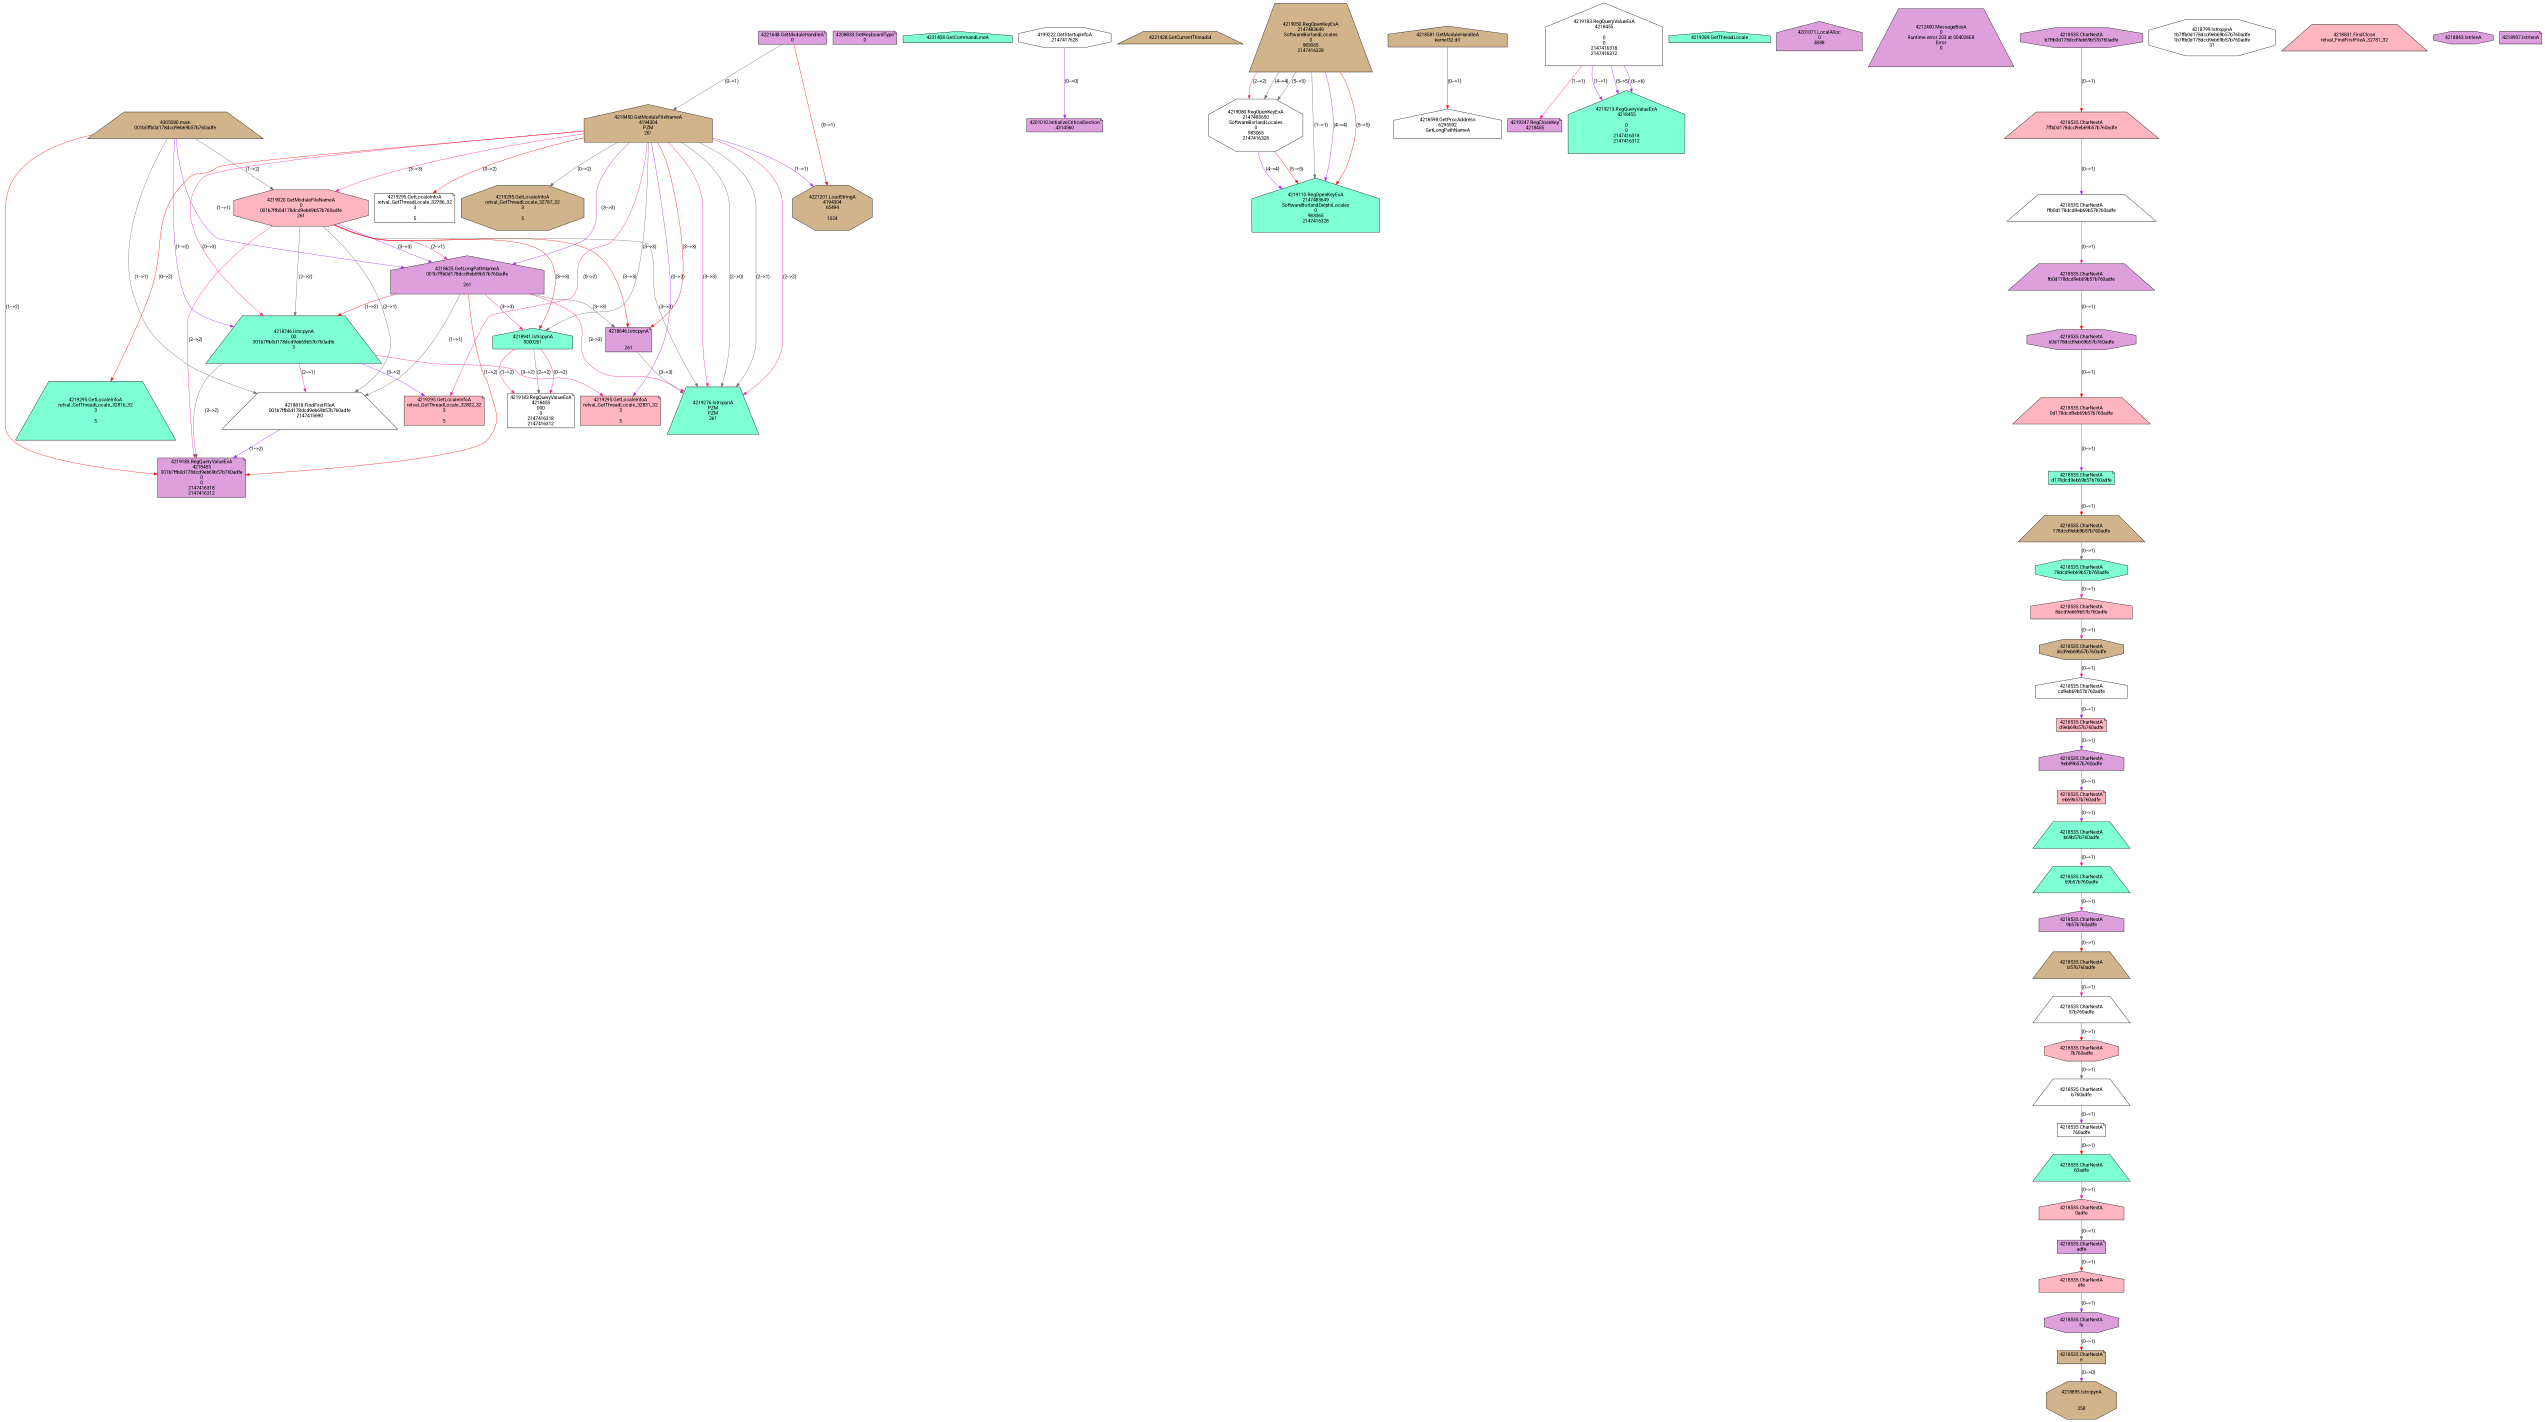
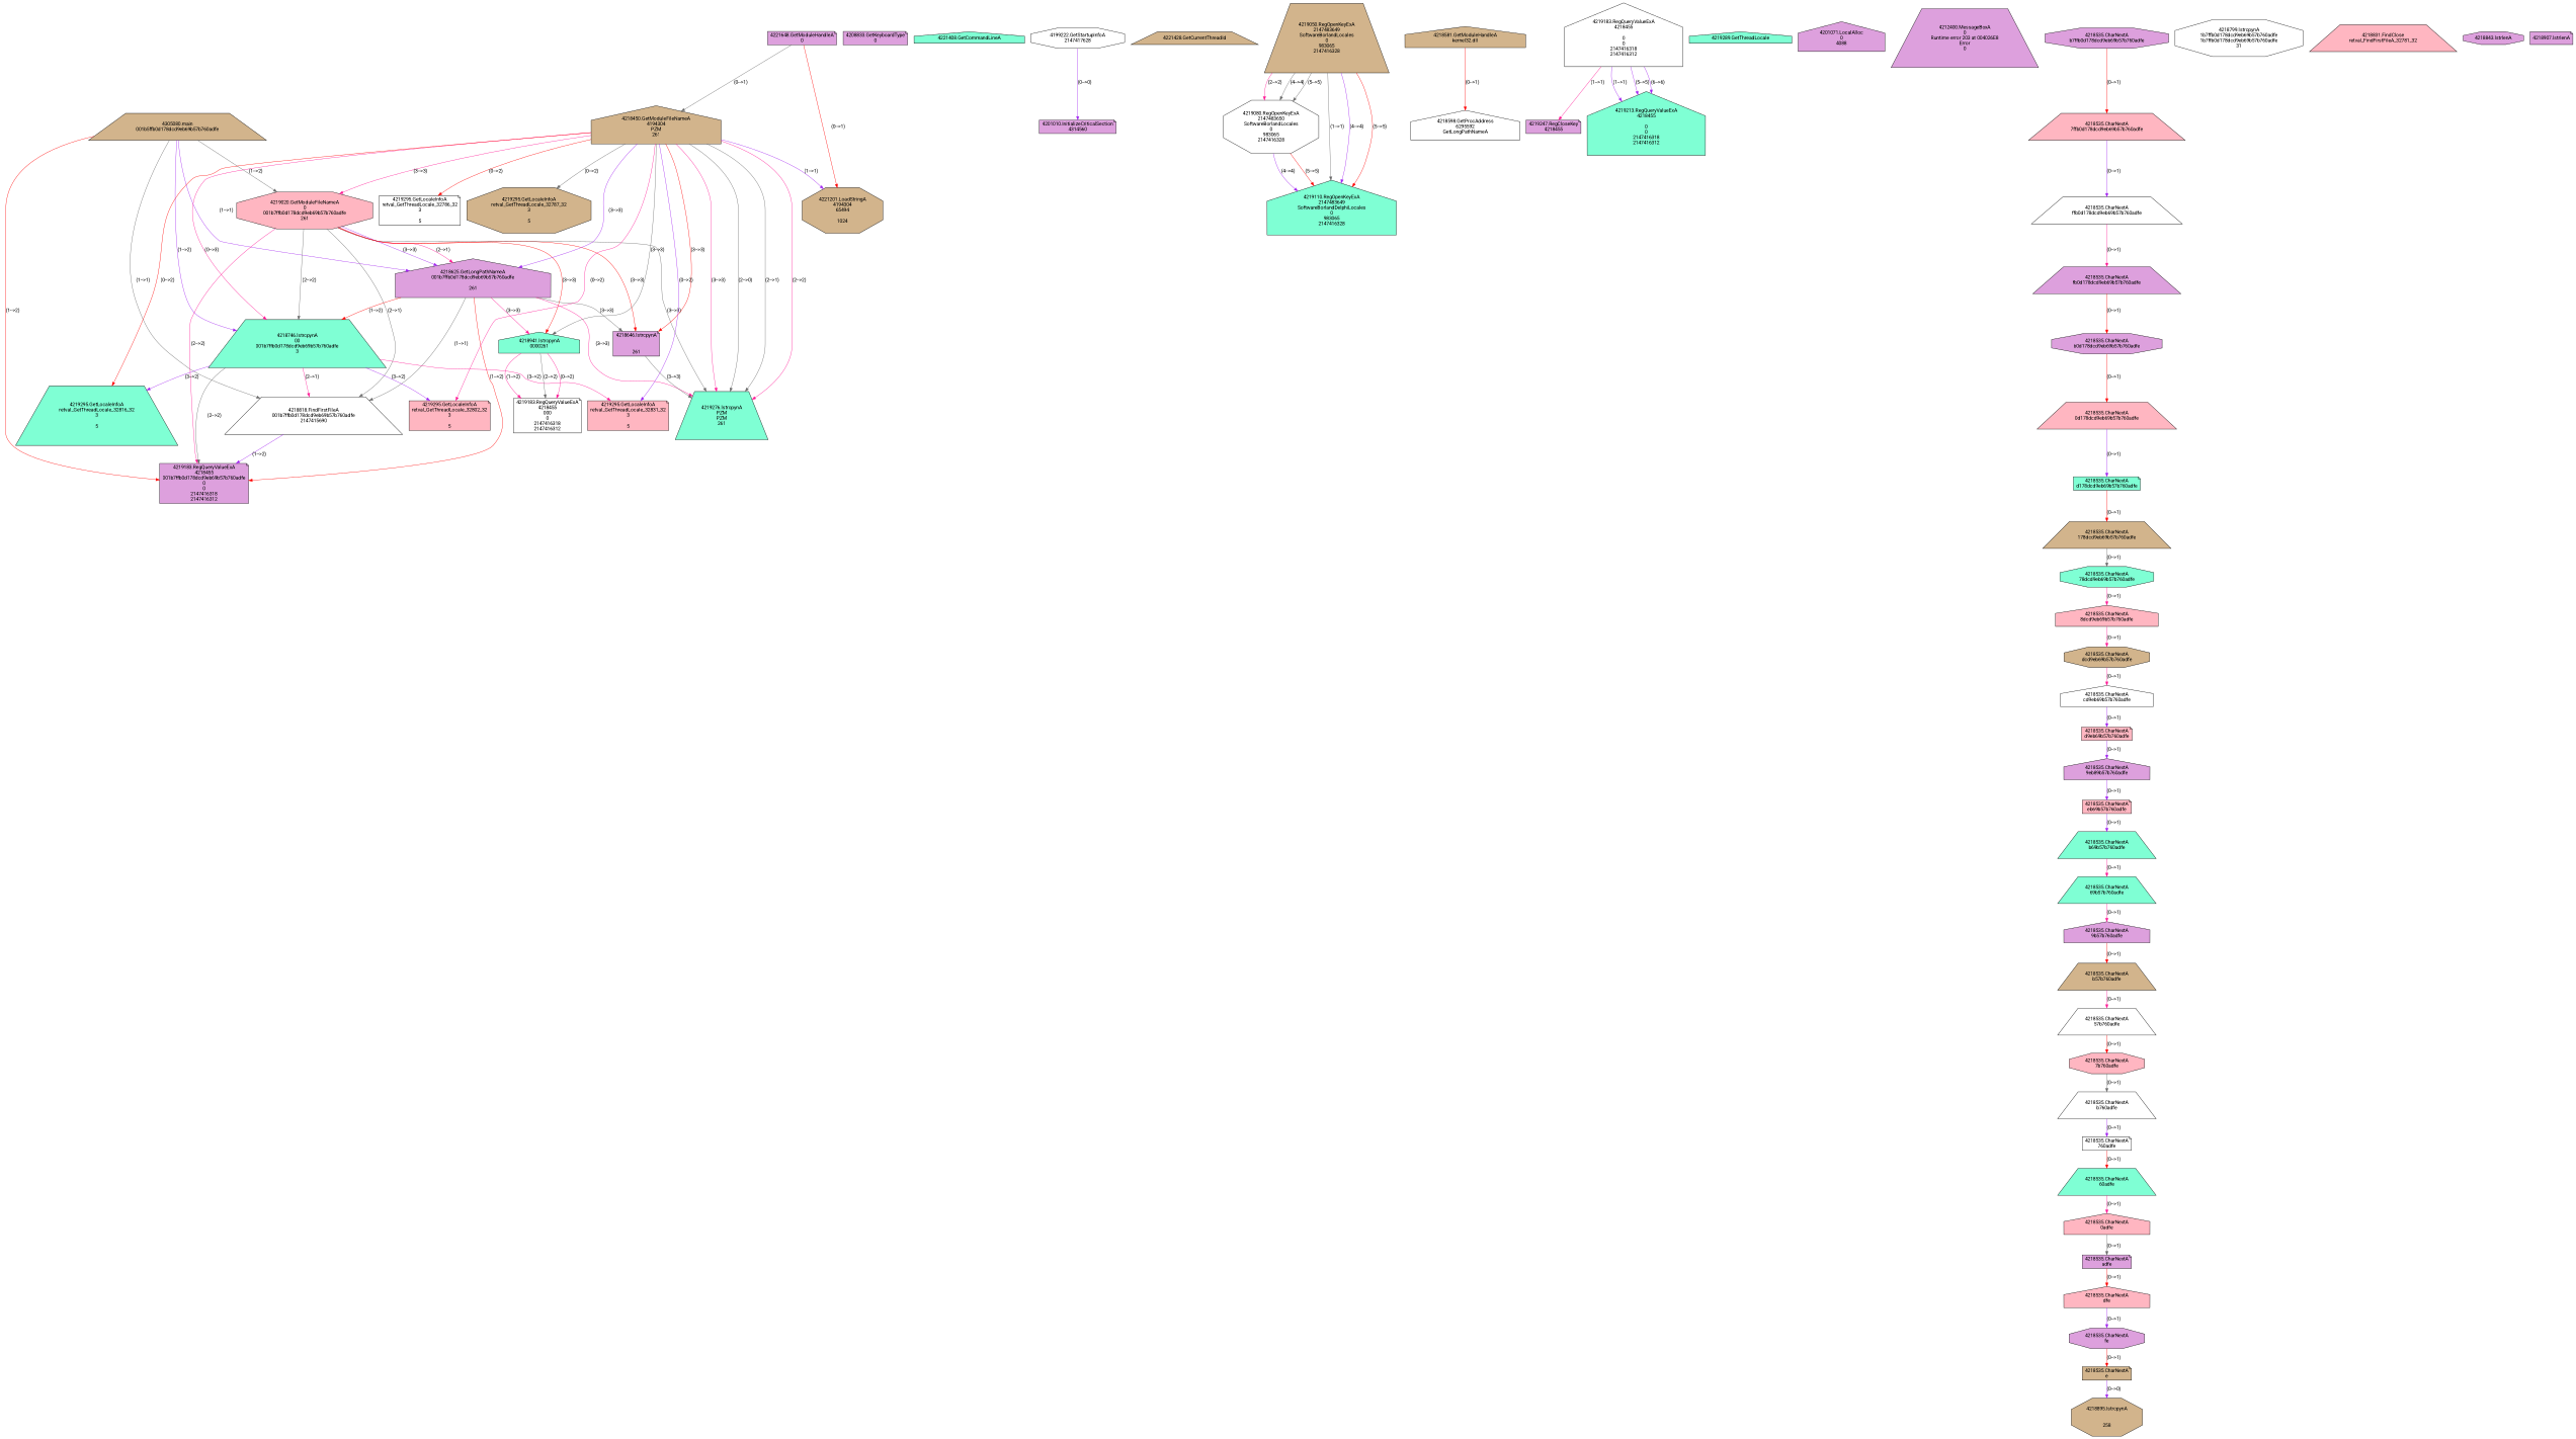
  digraph {
    fontname=Roboto
    node [fillcolor=plum fontname=Roboto shape=trapezium style=filled]
    edge [color=purple fontname=Roboto]
    n1 [fillcolor=tan label="4305080.main\n001b5ffb0d178dcd9eb69b57b760adfe"]
    n2 [fillcolor=lightpink label="4219020.GetModuleFileNameA\n0\n001b7ffb0d178dcd9eb69b57b760adfe\n261" shape=octagon]
    n3 [label="4218625.GetLongPathNameA\n001b7ffb0d178dcd9eb69b57b760adfe\n\n261" shape=house]
    n4 [fillcolor=aquamarine label="4218746.lstrcpynA\n00\n001b7ffb0d178dcd9eb69b57b760adfe\n3"]
    n5 [fillcolor=white label="4218818.FindFirstFileA\n001b7ffb0d178dcd9eb69b57b760adfe\n2147415690"]
    n6 [label="4219183.RegQueryValueExA\n4218455\n001b7ffb0d178dcd9eb69b57b760adfe\n0\n0\n2147416318\n2147416312" shape=note]
    n7 [label="4218646.lstrcpynA\n\n\n261" shape=note]
    n8 [fillcolor=aquamarine label="4219276.lstrcpynA\nPZM\nPZM\n261"]
    n9 [fillcolor=aquamarine label="4218941.lstrcpynA\n0000261" shape=house]
    n10 [fillcolor=lightpink label="4219295.GetLocaleInfoA\nretval_GetThreadLocale_32802_32\n3\n\n5" shape=note]
    n11 [fillcolor=aquamarine label="4219295.GetLocaleInfoA\nretval_GetThreadLocale_32816_32\n3\n\n5"]
    n12 [fillcolor=lightpink label="4219295.GetLocaleInfoA\nretval_GetThreadLocale_32831_32\n3\n\n5" shape=note]
    n13 [label="4221648.GetModuleHandleA\n0" shape=note]
    n14 [fillcolor=tan label="4218450.GetModuleFileNameA\n4194304\nPZM\n261" shape=house]
    n15 [fillcolor=tan label="4221201.LoadStringA\n4194304\n65494\n\n1024" shape=octagon]
    n16 [fillcolor=white label="4219295.GetLocaleInfoA\nretval_GetThreadLocale_32786_32\n3\n\n5" shape=note]
    n17 [fillcolor=tan label="4219295.GetLocaleInfoA\nretval_GetThreadLocale_32787_32\n3\n\n5" shape=octagon]
    n18 [label="4208833.GetKeyboardType\n0" shape=note]
    n19 [fillcolor=aquamarine label="4221408.GetCommandLineA\n" shape=house]
    n20 [fillcolor=white label="4199222.GetStartupInfoA\n2147417628" shape=octagon]
    n21 [label="4201010.InitializeCriticalSection\n4314560" shape=note]
    n22 [fillcolor=tan label="4221428.GetCurrentThreadId\n"]
    n23 [fillcolor=white label="4219183.RegQueryValueExA\n4218455\n000\n0\n2147416318\n2147416312" shape=note]
    n24 [fillcolor=tan label="4219050.RegOpenKeyExA\n2147483649\nSoftware\Borland\Locales\n0\n983065\n2147416328"]
    n25 [fillcolor=white label="4219080.RegOpenKeyExA\n2147483650\nSoftware\Borland\Locales\n0\n983065\n2147416328" shape=octagon]
    n26 [fillcolor=aquamarine label="4219110.RegOpenKeyExA\n2147483649\nSoftware\Borland\Delphi\Locales\n0\n983065\n2147416328" shape=house]
    n27 [fillcolor=tan label="4218581.GetModuleHandleA\nkernel32.dll" shape=house]
    n28 [fillcolor=white label="4218598.GetProcAddress\n6295592\nGetLongPathNameA" shape=house]
    n29 [fillcolor=white label="4219183.RegQueryValueExA\n4218455\n\n0\n0\n2147416318\n2147416312" shape=house]
    n30 [label="4219247.RegCloseKey\n4218455" shape=note]
    n31 [fillcolor=aquamarine label="4219213.RegQueryValueExA\n4218455\n\n0\n0\n2147416318\n2147416312" shape=house]
    n32 [fillcolor=aquamarine label="4219289.GetThreadLocale\n" shape=house]
    n33 [label="4201071.LocalAlloc\n0\n4088" shape=house]
    n34 [label="4212400.MessageBoxA\n0\nRuntime error 203 at 004026E8\nError\n0"]
    n35 [label="4218535.CharNextA\nb7ffb0d178dcd9eb69b57b760adfe" shape=octagon]
    n36 [fillcolor=lightpink label="4218535.CharNextA\n7ffb0d178dcd9eb69b57b760adfe"]
    n37 [fillcolor=white label="4218535.CharNextA\nffb0d178dcd9eb69b57b760adfe"]
    n38 [label="4218535.CharNextA\nfb0d178dcd9eb69b57b760adfe"]
    n39 [label="4218535.CharNextA\nb0d178dcd9eb69b57b760adfe" shape=octagon]
    n40 [fillcolor=lightpink label="4218535.CharNextA\n0d178dcd9eb69b57b760adfe"]
    n41 [fillcolor=aquamarine label="4218535.CharNextA\nd178dcd9eb69b57b760adfe" shape=note]
    n42 [fillcolor=tan label="4218535.CharNextA\n178dcd9eb69b57b760adfe"]
    n43 [fillcolor=aquamarine label="4218535.CharNextA\n78dcd9eb69b57b760adfe" shape=octagon]
    n44 [fillcolor=lightpink label="4218535.CharNextA\n8dcd9eb69b57b760adfe" shape=house]
    n45 [fillcolor=tan label="4218535.CharNextA\ndcd9eb69b57b760adfe" shape=octagon]
    n46 [fillcolor=white label="4218535.CharNextA\ncd9eb69b57b760adfe" shape=house]
    n47 [fillcolor=lightpink label="4218535.CharNextA\nd9eb69b57b760adfe" shape=note]
    n48 [label="4218535.CharNextA\n9eb89b57b760adfe" shape=house]
    n49 [fillcolor=lightpink label="4218535.CharNextA\neb69b57b760adfe" shape=note]
    n50 [fillcolor=aquamarine label="4218535.CharNextA\nb69b57b760adfe"]
    n51 [fillcolor=aquamarine label="4218535.CharNextA\n69b57b760adfe"]
    n52 [label="4218535.CharNextA\n9b57b760adfe" shape=house]
    n53 [fillcolor=tan label="4218535.CharNextA\nb57b760adfe"]
    n54 [fillcolor=white label="4218535.CharNextA\n57b760adfe"]
    n55 [fillcolor=lightpink label="4218535.CharNextA\n7b760adfe" shape=octagon]
    n56 [fillcolor=white label="4218535.CharNextA\nb760adfe"]
    n57 [fillcolor=white label="4218535.CharNextA\n760adfe" shape=note]
    n58 [fillcolor=aquamarine label="4218535.CharNextA\n60adfe"]
    n59 [fillcolor=lightpink label="4218535.CharNextA\n0adfe" shape=house]
    n60 [label="4218535.CharNextA\nadfe" shape=note]
    n61 [fillcolor=lightpink label="4218535.CharNextA\ndfe" shape=house]
    n62 [label="4218535.CharNextA\nfe" shape=octagon]
    n63 [fillcolor=tan label="4218535.CharNextA\ne" shape=note]
    n64 [fillcolor=tan label="4218895.lstrcpynA\n\n\n258" shape=octagon]
    n65 [fillcolor=white label="4218799.lstrcpynA\n1b7ffb0d178dcd9eb69b57b760adfe\n1b7ffb0d178dcd9eb69b57b760adfe\n31" shape=octagon]
    n66 [fillcolor=lightpink label="4218831.FindClose\nretval_FindFirstFileA_32781_32"]
    n67 [label="4218843.lstrlenA\n" shape=octagon]
    n68 [label="4218907.lstrlenA\n" shape=note]
    n1 -> n2 [color=gray40 label="(1-->2)"]
    n1 -> n3 [label="(1-->1)"]
    n1 -> n4 [label="(1-->2)"]
    n1 -> n5 [color=gray40 label="(1-->1)"]
    n1 -> n6 [color=red label="(1-->2)"]
    n2 -> n3 [color=deeppink label="(2-->1)"]
    n2 -> n3 [label="(3-->3)"]
    n2 -> n4 [color=gray40 label="(2-->2)"]
    n2 -> n5 [color=gray40 label="(2-->1)"]
    n2 -> n6 [color=deeppink label="(2-->2)"]
    n2 -> n7 [color=red label="(3-->3)"]
    n2 -> n8 [color=gray40 label="(3-->3)"]
    n2 -> n9 [color=red label="(3-->3)"]
    n3 -> n4 [color=red label="(1-->2)"]
    n3 -> n5 [color=gray40 label="(1-->1)"]
    n3 -> n6 [color=red label="(1-->2)"]
    n3 -> n7 [color=gray40 label="(3-->3)"]
    n3 -> n8 [color=deeppink label="(3-->3)"]
    n3 -> n9 [color=deeppink label="(3-->3)"]
    n4 -> n5 [color=deeppink label="(2-->1)"]
    n4 -> n6 [color=gray40 label="(2-->2)"]
    n4 -> n10 [label="(3-->2)"]
+   n4 -> n11 [label="(3-->2)"]
    n4 -> n12 [color=deeppink label="(3-->2)"]
    n5 -> n6 [label="(1-->2)"]
    n7 -> n8 [color=gray40 label="(3-->3)"]
    n9 -> n23 [color=deeppink label="(1-->2)"]
    n9 -> n23 [color=gray40 label="(2-->2)"]
    n9 -> n23 [color=deeppink label="(0-->2)"]
    n13 -> n14 [color=gray40 label="(0-->1)"]
    n13 -> n15 [color=red label="(0-->1)"]
    n14 -> n2 [color=deeppink label="(3-->3)"]
    n14 -> n3 [label="(3-->3)"]
    n14 -> n4 [color=deeppink label="(0-->3)"]
    n14 -> n7 [color=red label="(3-->3)"]
    n14 -> n8 [color=gray40 label="(2-->1)"]
    n14 -> n8 [color=deeppink label="(2-->2)"]
    n14 -> n8 [color=deeppink label="(3-->3)"]
    n14 -> n8 [color=gray40 label="(2-->0)"]
    n14 -> n9 [color=gray40 label="(3-->3)"]
    n14 -> n10 [color=deeppink label="(0-->2)"]
    n14 -> n11 [color=red label="(0-->2)"]
    n14 -> n12 [label="(0-->2)"]
    n14 -> n15 [label="(1-->1)"]
    n14 -> n16 [color=red label="(0-->2)"]
    n14 -> n17 [color=gray40 label="(0-->2)"]
    n20 -> n21 [label="(0-->0)"]
    n24 -> n25 [color=deeppink label="(2-->2)"]
    n24 -> n25 [color=gray40 label="(4-->4)"]
    n24 -> n25 [color=gray40 label="(5-->5)"]
    n24 -> n26 [color=gray40 label="(1-->1)"]
    n24 -> n26 [label="(4-->4)"]
    n24 -> n26 [color=red label="(5-->5)"]
    n25 -> n26 [label="(4-->4)"]
    n25 -> n26 [color=red label="(5-->5)"]
    n27 -> n28 [color=red label="(0-->1)"]
    n29 -> n30 [color=deeppink label="(1-->1)"]
    n29 -> n31 [label="(1-->1)"]
    n29 -> n31 [label="(5-->5)"]
    n29 -> n31 [label="(6-->6)"]
    n35 -> n36 [color=red label="(0-->1)"]
    n36 -> n37 [label="(0-->1)"]
    n37 -> n38 [color=deeppink label="(0-->1)"]
    n38 -> n39 [color=red label="(0-->1)"]
    n39 -> n40 [color=red label="(0-->1)"]
    n40 -> n41 [label="(0-->1)"]
    n41 -> n42 [color=red label="(0-->1)"]
    n42 -> n43 [color=gray40 label="(0-->1)"]
    n43 -> n44 [color=deeppink label="(0-->1)"]
    n44 -> n45 [color=deeppink label="(0-->1)"]
    n45 -> n46 [color=deeppink label="(0-->1)"]
    n46 -> n47 [label="(0-->1)"]
    n47 -> n48 [label="(0-->1)"]
    n48 -> n49 [label="(0-->1)"]
    n49 -> n50 [label="(0-->1)"]
    n50 -> n51 [color=deeppink label="(0-->1)"]
    n51 -> n52 [color=deeppink label="(0-->1)"]
    n52 -> n53 [color=red label="(0-->1)"]
    n53 -> n54 [color=deeppink label="(0-->1)"]
    n54 -> n55 [color=red label="(0-->1)"]
    n55 -> n56 [color=gray40 label="(0-->1)"]
    n56 -> n57 [label="(0-->1)"]
    n57 -> n58 [color=red label="(0-->1)"]
    n58 -> n59 [color=deeppink label="(0-->1)"]
    n59 -> n60 [color=gray40 label="(0-->1)"]
    n60 -> n61 [color=red label="(0-->1)"]
    n61 -> n62 [label="(0-->1)"]
    n62 -> n63 [color=red label="(0-->1)"]
    n63 -> n64 [label="(0-->0)"]
  }
